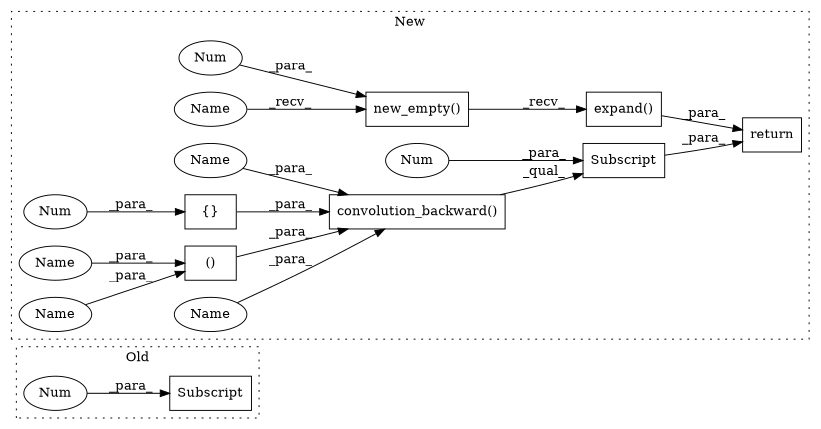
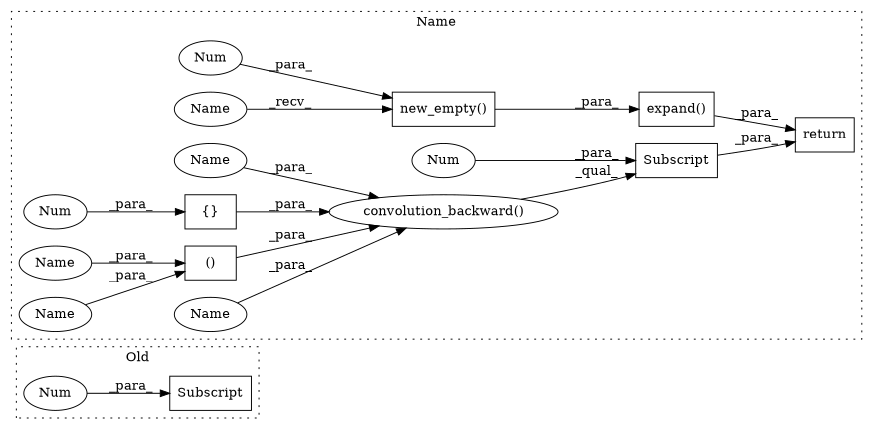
  digraph {
    rankdir=LR
    node [a=87 l=1 shape=ellipse]
    n1 [a=63 l="15,0" label=Subscript s="11072,0" shape=box]
    n2 [a=76 label=Num s=11085]
    n3 [a=75 l="22,1" label="new_empty()" s="7778,7801" shape=box]
    n4 [a=75 l="32,1" label="expand()" s="7778,7820" shape=box]
    n5 [a=63 l="262,0" label=Subscript s="7834,0" shape=box]
    n6 [a=54 l=14 label="()" s=8077 shape=box]
    n7 [a=59 l="1,0" label="{}" s="8059,8061" shape=box]
-   n8 [a=75 l="36,1" label="convolution_backward()" s="7834,8092" shape=box]
+   n8 [a=75 l="36,1" label="convolution_backward()" s="7834,8092"]
    n9 [a=76 label=Num s=7800]
    n10 [a=76 label=Num s=8060]
    n11 [a=76 label=Num s=8094]
    n12 [a=93 l=7 label=return s=7827 shape=box]
    n13 [l=11 label=Name s=7778]
    n14 [l=11 label=Name s=7870]
    n15 [l=5 label=Name s=8079]
    n16 [l=5 label=Name s=8052]
    n17 [l=5 label=Name s=8086]
    subgraph cluster_1 {
      label=Old
      style=dotted
      n1
      n2
    }
    subgraph cluster_2 {
-     label=New
+     label=Name
      style=dotted
      n3
      n4
      n5
      n6
      n7
      n8
      n9
      n10
      n11
      n12
      n13
      n14
      n15
      n16
      n17
    }
    n2 -> n1 [label=_para_]
-   n3 -> n4 [label=_recv_]
+   n3 -> n4 [label=_para_]
    n4 -> n12 [label=_para_]
    n5 -> n12 [label=_para_]
    n6 -> n8 [label=_para_]
    n7 -> n8 [label=_para_]
    n8 -> n5 [label=_qual_]
    n9 -> n3 [label=_para_]
    n10 -> n7 [label=_para_]
    n11 -> n5 [label=_para_]
    n13 -> n3 [label=_recv_]
    n14 -> n8 [label=_para_]
    n15 -> n6 [label=_para_]
    n16 -> n8 [label=_para_]
    n17 -> n6 [label=_para_]
  }
